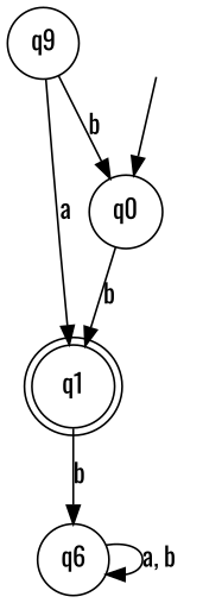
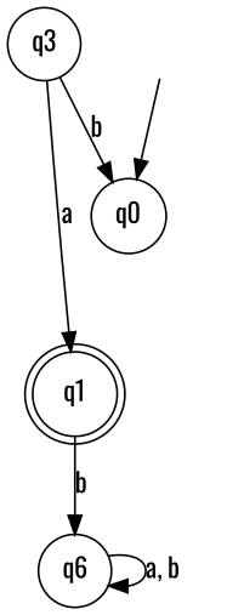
  digraph {
    fontname=Oswald
    node [fontname=Oswald shape=circle]
    edge [fontname=Oswald]
    q1 [shape=doublecircle]
    n2 [label=q6]
-   q3 [label=q9]
+   q3
    q0
    _nil [style=invis shape=""]
    q1 -> n2 [label=b]
    n2 -> n2 [label="a, b"]
    q3 -> q1 [label=a]
    q3 -> q0 [label=b]
-   q0 -> q1 [label=b]
    _nil -> q0
  }
